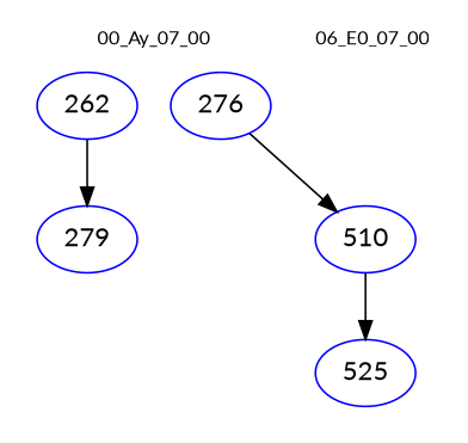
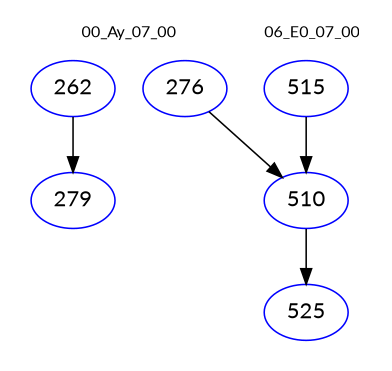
  digraph {
    fontname=Lato
    node [color=blue fontname=Lato]
    edge [color=black fontname=Lato]
    n1 [label=276]
    n2 [label=262]
    n3 [label=279]
+   n4 [label=515]
    n5 [label=510]
    n6 [label=525]
    subgraph cluster_1 {
      color=white
      fontsize=10
      label="00_Ay_07_00"
      n1
      n2
      n3
    }
    subgraph cluster_2 {
      color=white
      fontsize=10
      label="06_E0_07_00"
+     n4
      n5
      n6
    }
    n1 -> n5
    n2 -> n3
+   n4 -> n5
    n5 -> n6
  }
